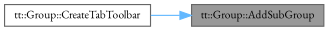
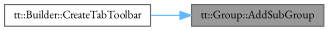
  digraph {
    rankdir=RL
    fontname="EB Garamond"
    node [fontname="EB Garamond" fontsize=10 shape=box style=filled]
    n1 [color=gray40 fillcolor=grey60 fontcolor=black height=0.2 label="tt::Group::AddSubGroup" width=0.4]
-   n2 [color=grey40 fillcolor=white height=0.2 label="tt::Group::CreateTabToolbar" width=0.4]
+   n2 [color=grey40 fillcolor=white height=0.2 label="tt::Builder::CreateTabToolbar" width=0.4]
    n1 -> n2 [color=steelblue1 dir=back fontname="EB Garamond" fontsize=10 labelfontname=Helvetica labelfontsize=10 style=solid]
  }
